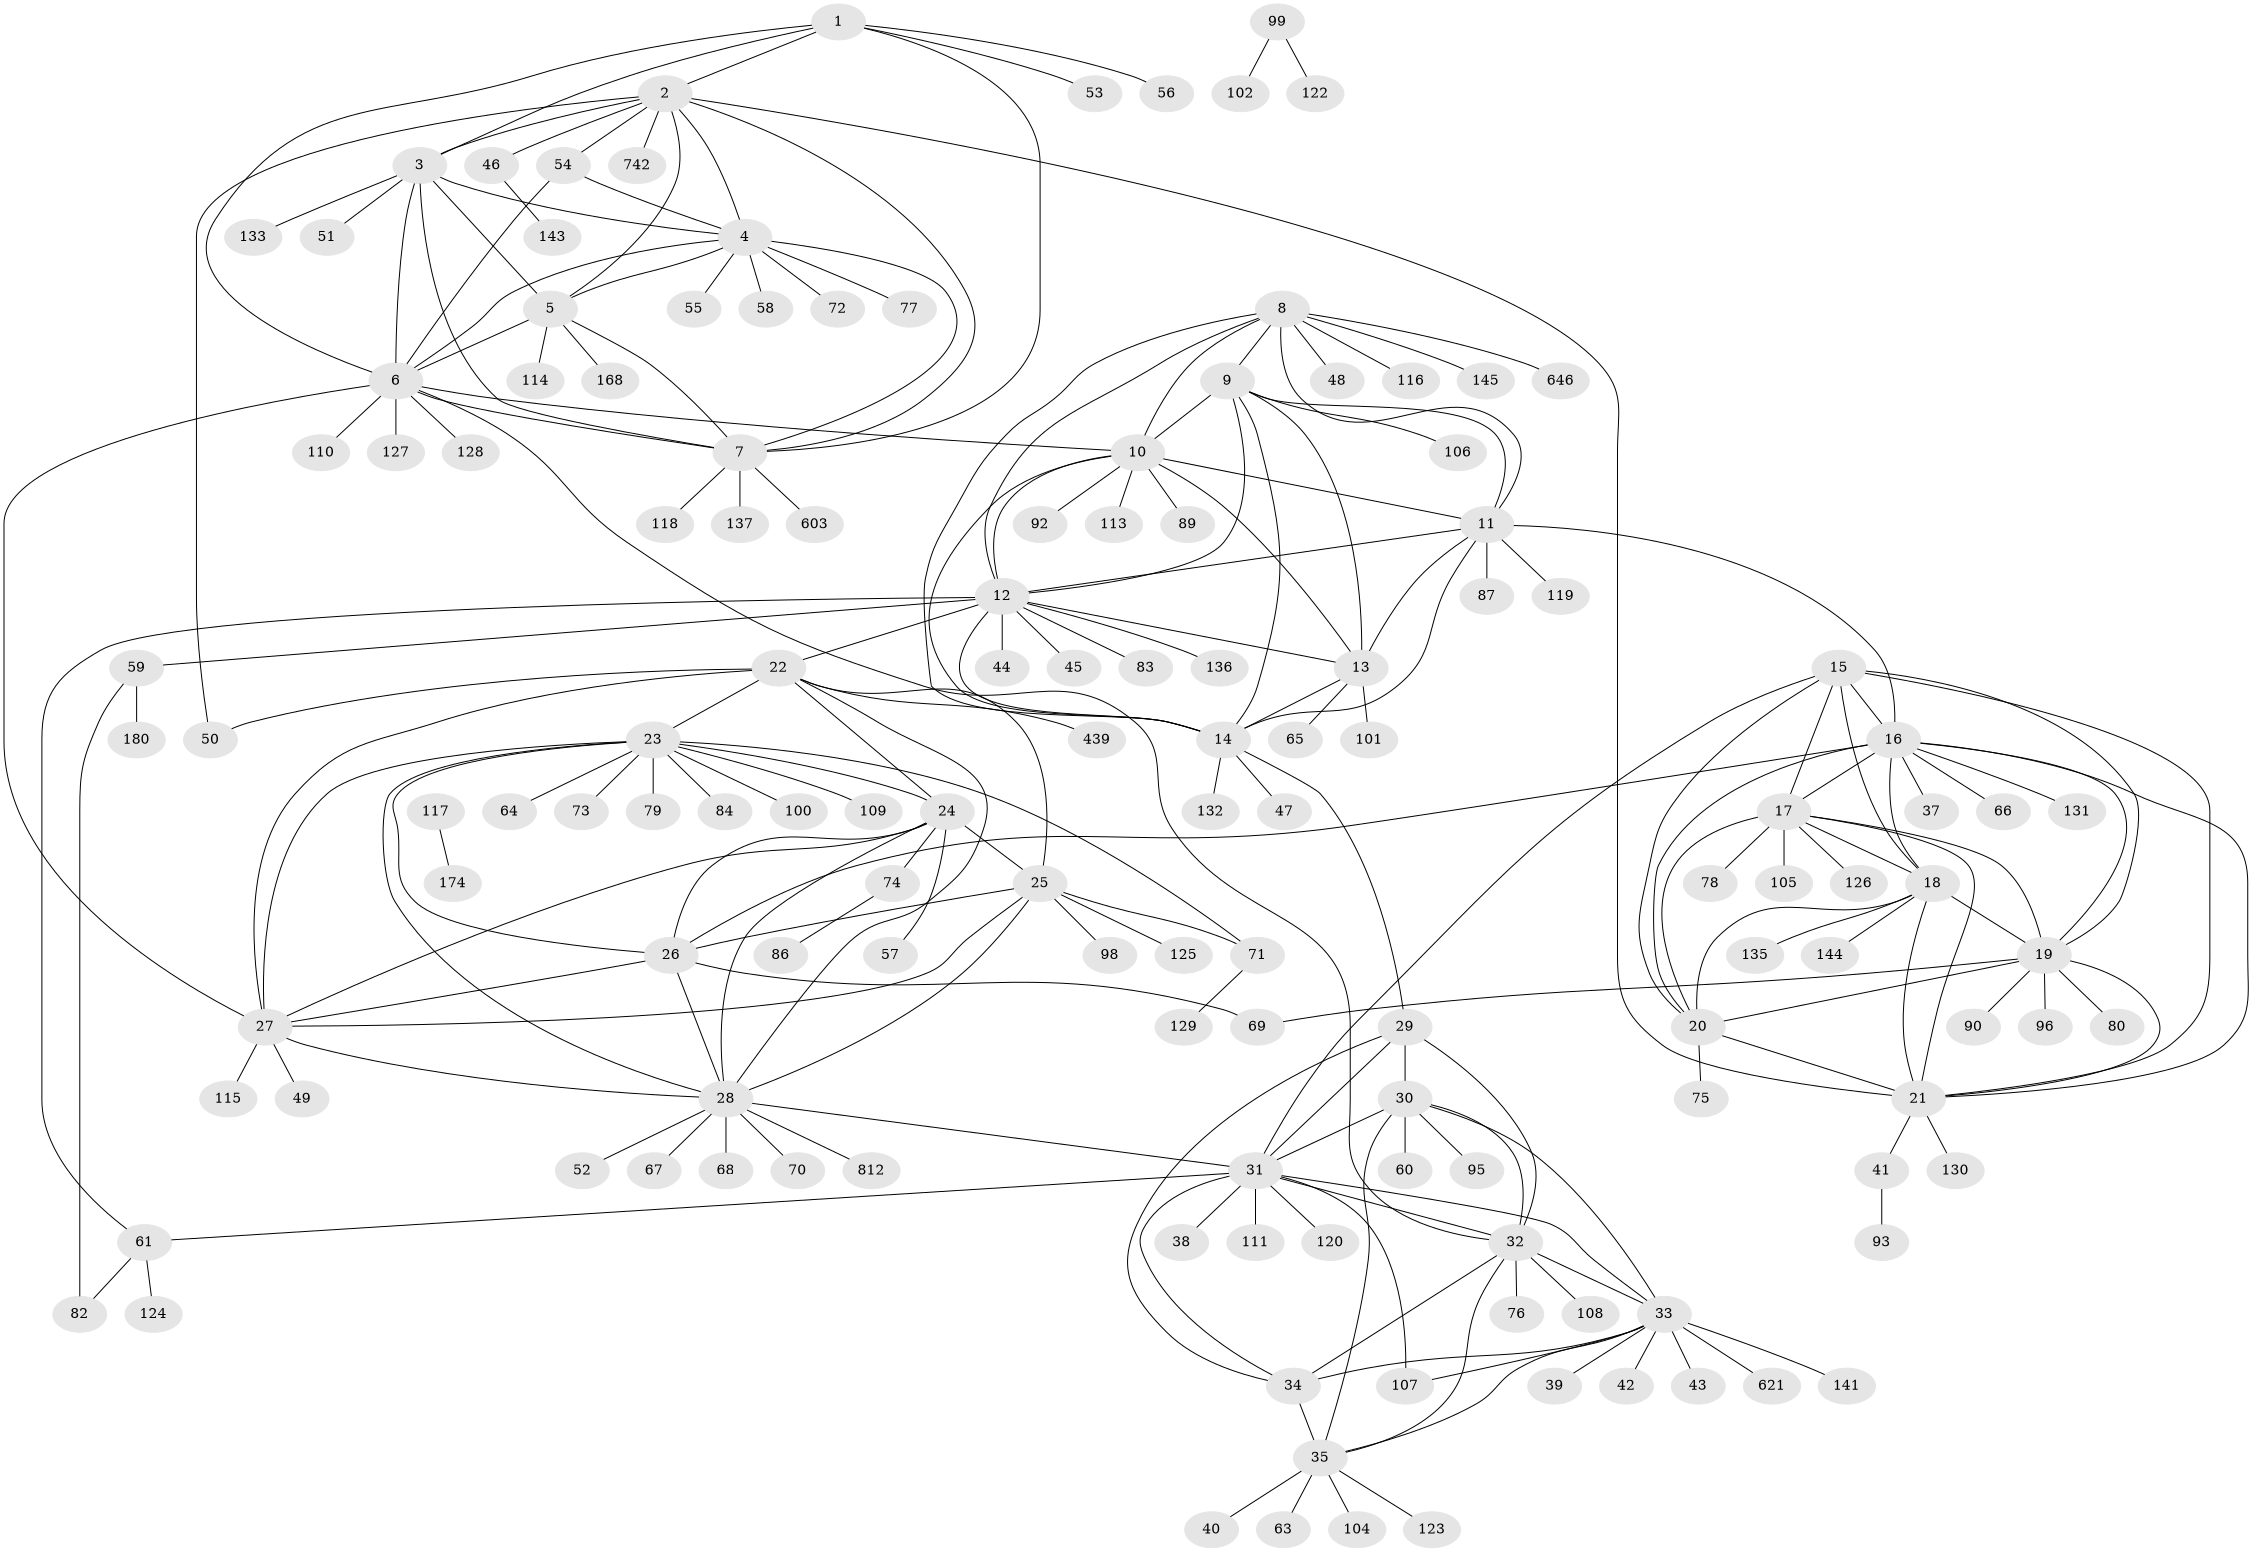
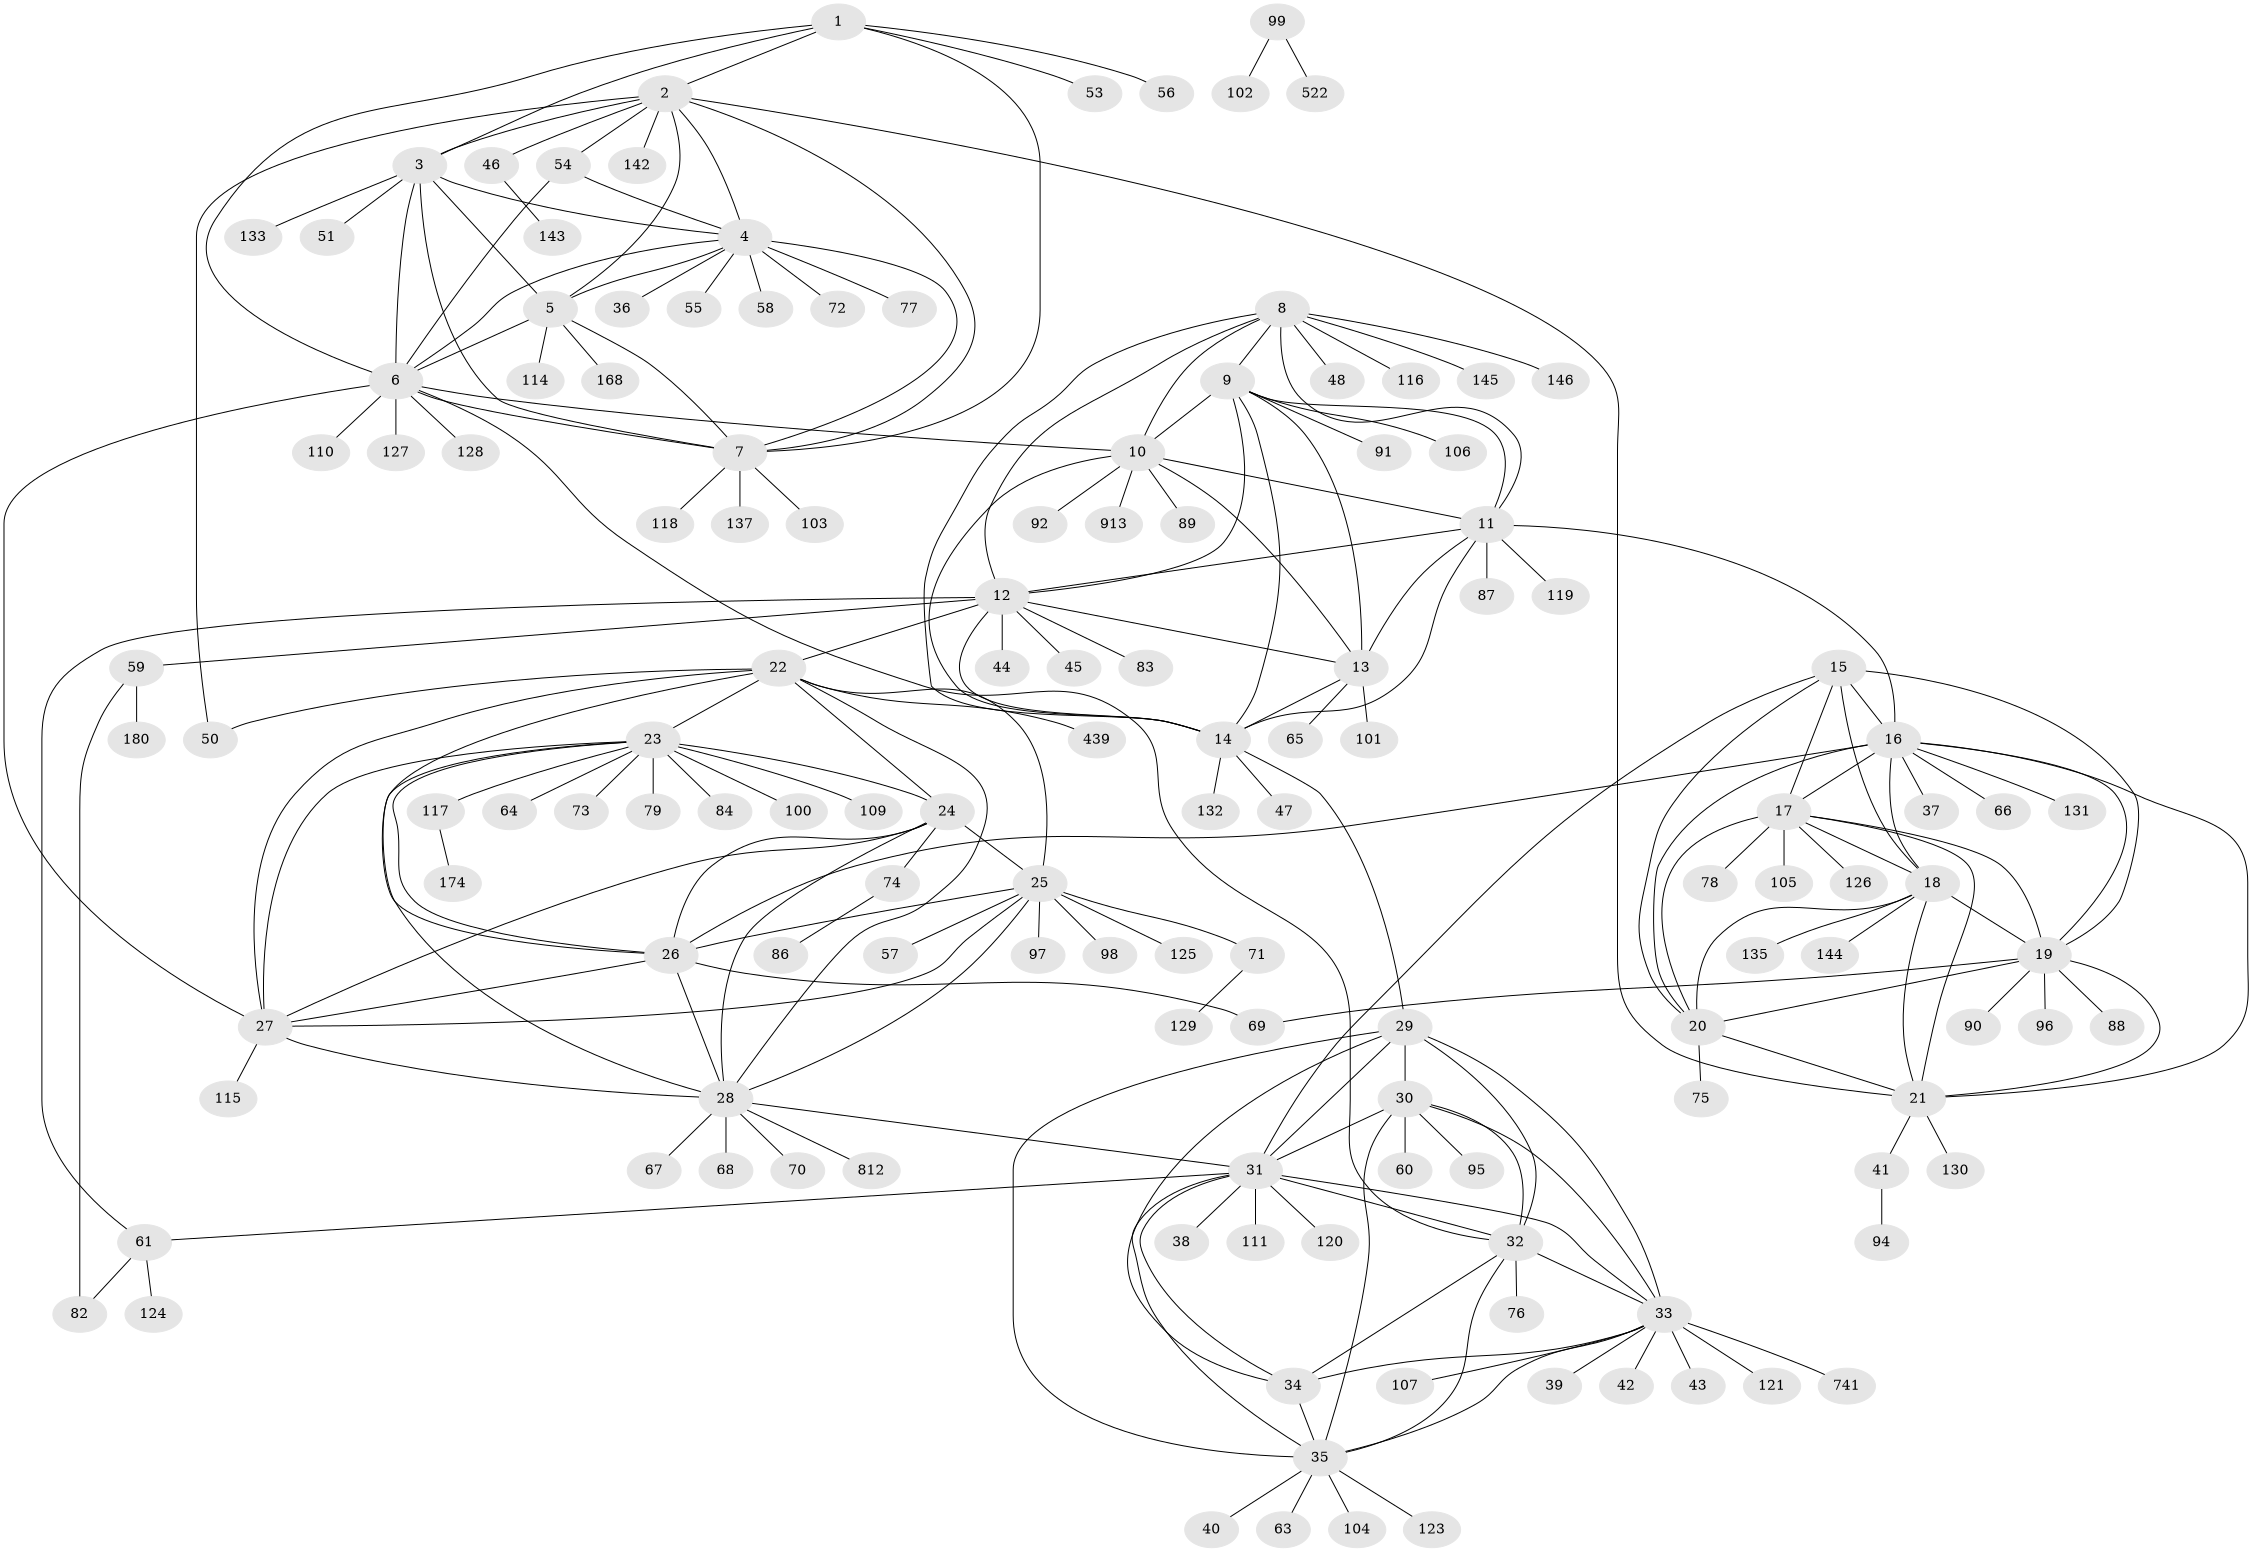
  graph {
    node [color=gray90 style=filled]
    1
    2
    3
    6
    7
    53
    56
    4
    5
    21
    46
    50
    54
-   142 [label=742]
+   142
    51
    133
+   36
    55
    58
    72
    77
    114
    n23 [label=168]
    10
    27
    32
    110
    127
    128
-   103 [label=603]
+   103
    118
    137
    41
    130
    143
    11
    12
    13
    14
    89
    92
-   113
+   113 [label=913]
    28
-   49
    115
    33
    34
    35
    76
-   108
    8
    9
    48
    116
    145
-   146 [label=646]
+   146
+   91
    106
    16
    87
    119
    22
    44
    45
    59
    61
    83
-   136
    65
    101
    29
    47
    132
    17
    18
    19
    20
    26
    37
    66
    131
    23
    24
    25
    n85 [label=439]
    82
    n87 [label=180]
    124
    31
    30
    15
    78
    105
    126
    135
    144
    69
-   88 [label=80]
+   88
    90
    96
    75
    38
    111
    120
-   93
+   93 [label=94]
    64
    73
    79
    84
    100
    109
    117
    74
    57
    71
+   97
    98
    125
-   52
    67
    68
    70
    n123 [label=812]
    n124 [label=174]
    86
    129
    60
    95
    39
    42
    43
    107
-   121 [label=621]
-   141
+   121
+   141 [label=741]
    40
    63
    104
    123
    99
    102
-   122
+   122 [label=522]
    1 -- 2
    1 -- 3
    1 -- 6
    1 -- 7
    1 -- 53
    1 -- 56
    2 -- 3
    2 -- 7
    2 -- 4
    2 -- 5
    2 -- 21
    2 -- 46
    2 -- 50
    2 -- 54
    2 -- 142
    3 -- 6
    3 -- 7
    3 -- 4
    3 -- 5
    3 -- 51
    3 -- 133
    6 -- 7
    6 -- 10
    6 -- 27
    6 -- 32
    6 -- 110
    6 -- 127
    6 -- 128
    7 -- 103
    7 -- 118
    7 -- 137
    4 -- 6
    4 -- 7
    4 -- 5
+   4 -- 36
    4 -- 55
    4 -- 58
    4 -- 72
    4 -- 77
    5 -- 6
    5 -- 7
    5 -- 114
    5 -- n23
    21 -- 41
    21 -- 130
    46 -- 143
    54 -- 6
    54 -- 4
    10 -- 11
-   10 -- 12
    10 -- 13
    10 -- 14
    10 -- 89
    10 -- 92
    10 -- 113
    27 -- 28
-   27 -- 49
    27 -- 115
    32 -- 33
    32 -- 34
    32 -- 35
    32 -- 76
-   32 -- 108
    41 -- 93
    11 -- 12
    11 -- 13
    11 -- 14
    11 -- 16
    11 -- 87
    11 -- 119
    12 -- 13
    12 -- 14
    12 -- 22
    12 -- 44
    12 -- 45
    12 -- 59
    12 -- 61
    12 -- 83
-   12 -- 136
    13 -- 14
    13 -- 65
    13 -- 101
    14 -- 29
    14 -- 47
    14 -- 132
    28 -- 31
-   28 -- 52
    28 -- 67
    28 -- 68
    28 -- 70
    28 -- n123
    33 -- 34
    33 -- 35
    33 -- 39
    33 -- 42
    33 -- 43
    33 -- 107
    33 -- 121
    33 -- 141
    34 -- 35
    35 -- 40
    35 -- 63
    35 -- 104
    35 -- 123
    8 -- 10
    8 -- 11
    8 -- 12
    8 -- 14
    8 -- 9
    8 -- 48
    8 -- 116
    8 -- 145
    8 -- 146
    9 -- 10
    9 -- 11
    9 -- 12
    9 -- 13
    9 -- 14
+   9 -- 91
    9 -- 106
    16 -- 21
    16 -- 17
    16 -- 18
    16 -- 19
    16 -- 20
    16 -- 26
    16 -- 37
    16 -- 66
    16 -- 131
    22 -- 50
    22 -- 27
    22 -- 28
+   22 -- 26
    22 -- 23
    22 -- 24
    22 -- 25
    22 -- n85
    59 -- 82
    59 -- n87
    61 -- 82
    61 -- 124
    29 -- 32
+   29 -- 33
    29 -- 34
+   29 -- 35
    29 -- 31
    29 -- 30
    17 -- 21
    17 -- 18
    17 -- 19
    17 -- 20
    17 -- 78
    17 -- 105
    17 -- 126
    18 -- 21
    18 -- 19
    18 -- 20
    18 -- 135
    18 -- 144
    19 -- 21
    19 -- 20
    19 -- 69
    19 -- 88
    19 -- 90
    19 -- 96
    20 -- 21
    20 -- 75
    26 -- 27
    26 -- 28
    26 -- 69
    23 -- 27
    23 -- 28
    23 -- 26
    23 -- 24
    23 -- 64
    23 -- 73
    23 -- 79
    23 -- 84
    23 -- 100
    23 -- 109
-   23 -- 71
+   23 -- 117
    24 -- 27
    24 -- 28
    24 -- 26
    24 -- 25
    24 -- 74
    25 -- 27
    25 -- 28
    25 -- 26
-   24 -- 57
+   25 -- 57
    25 -- 71
+   25 -- 97
    25 -- 98
    25 -- 125
    31 -- 32
    31 -- 33
    31 -- 34
-   31 -- 107
+   31 -- 35
    31 -- 61
    31 -- 38
    31 -- 111
    31 -- 120
    30 -- 32
    30 -- 33
    30 -- 35
    30 -- 31
    30 -- 60
    30 -- 95
-   15 -- 21
    15 -- 16
    15 -- 17
    15 -- 18
    15 -- 19
    15 -- 20
    15 -- 31
    117 -- n124
    74 -- 86
    71 -- 129
    99 -- 102
    99 -- 122
  }
